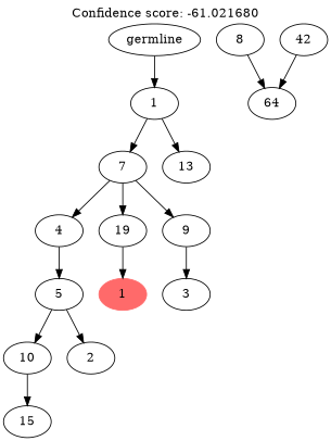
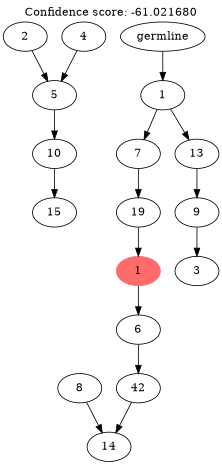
  digraph {
    label="Confidence score: -61.021680"
    labelloc=t
    n1 [label=10]
    n2 [label=15]
    n3 [label=2]
    n4 [label=5]
    n5 [label=4]
-   n6 [label=64]
+   n6 [label=14]
    n7 [label=8]
    n8 [label=42]
+   n9 [label=6]
    n10 [color=indianred1 label=1 style=filled]
    n11 [label=19]
    n12 [label=7]
    n13 [label=9]
    n14 [label=3]
    n15 [label=13]
    n16 [label=1]
    n17 [label=germline]
    n1 -> n2
    n4 -> n1
-   n4 -> n3
+   n3 -> n4
    n5 -> n4
    n7 -> n6
    n8 -> n6
+   n9 -> n8
+   n10 -> n9
    n11 -> n10
-   n12 -> n5
    n12 -> n11
    n13 -> n14
-   n12 -> n13
+   n15 -> n13
    n16 -> n12
    n16 -> n15
    n17 -> n16
  }
